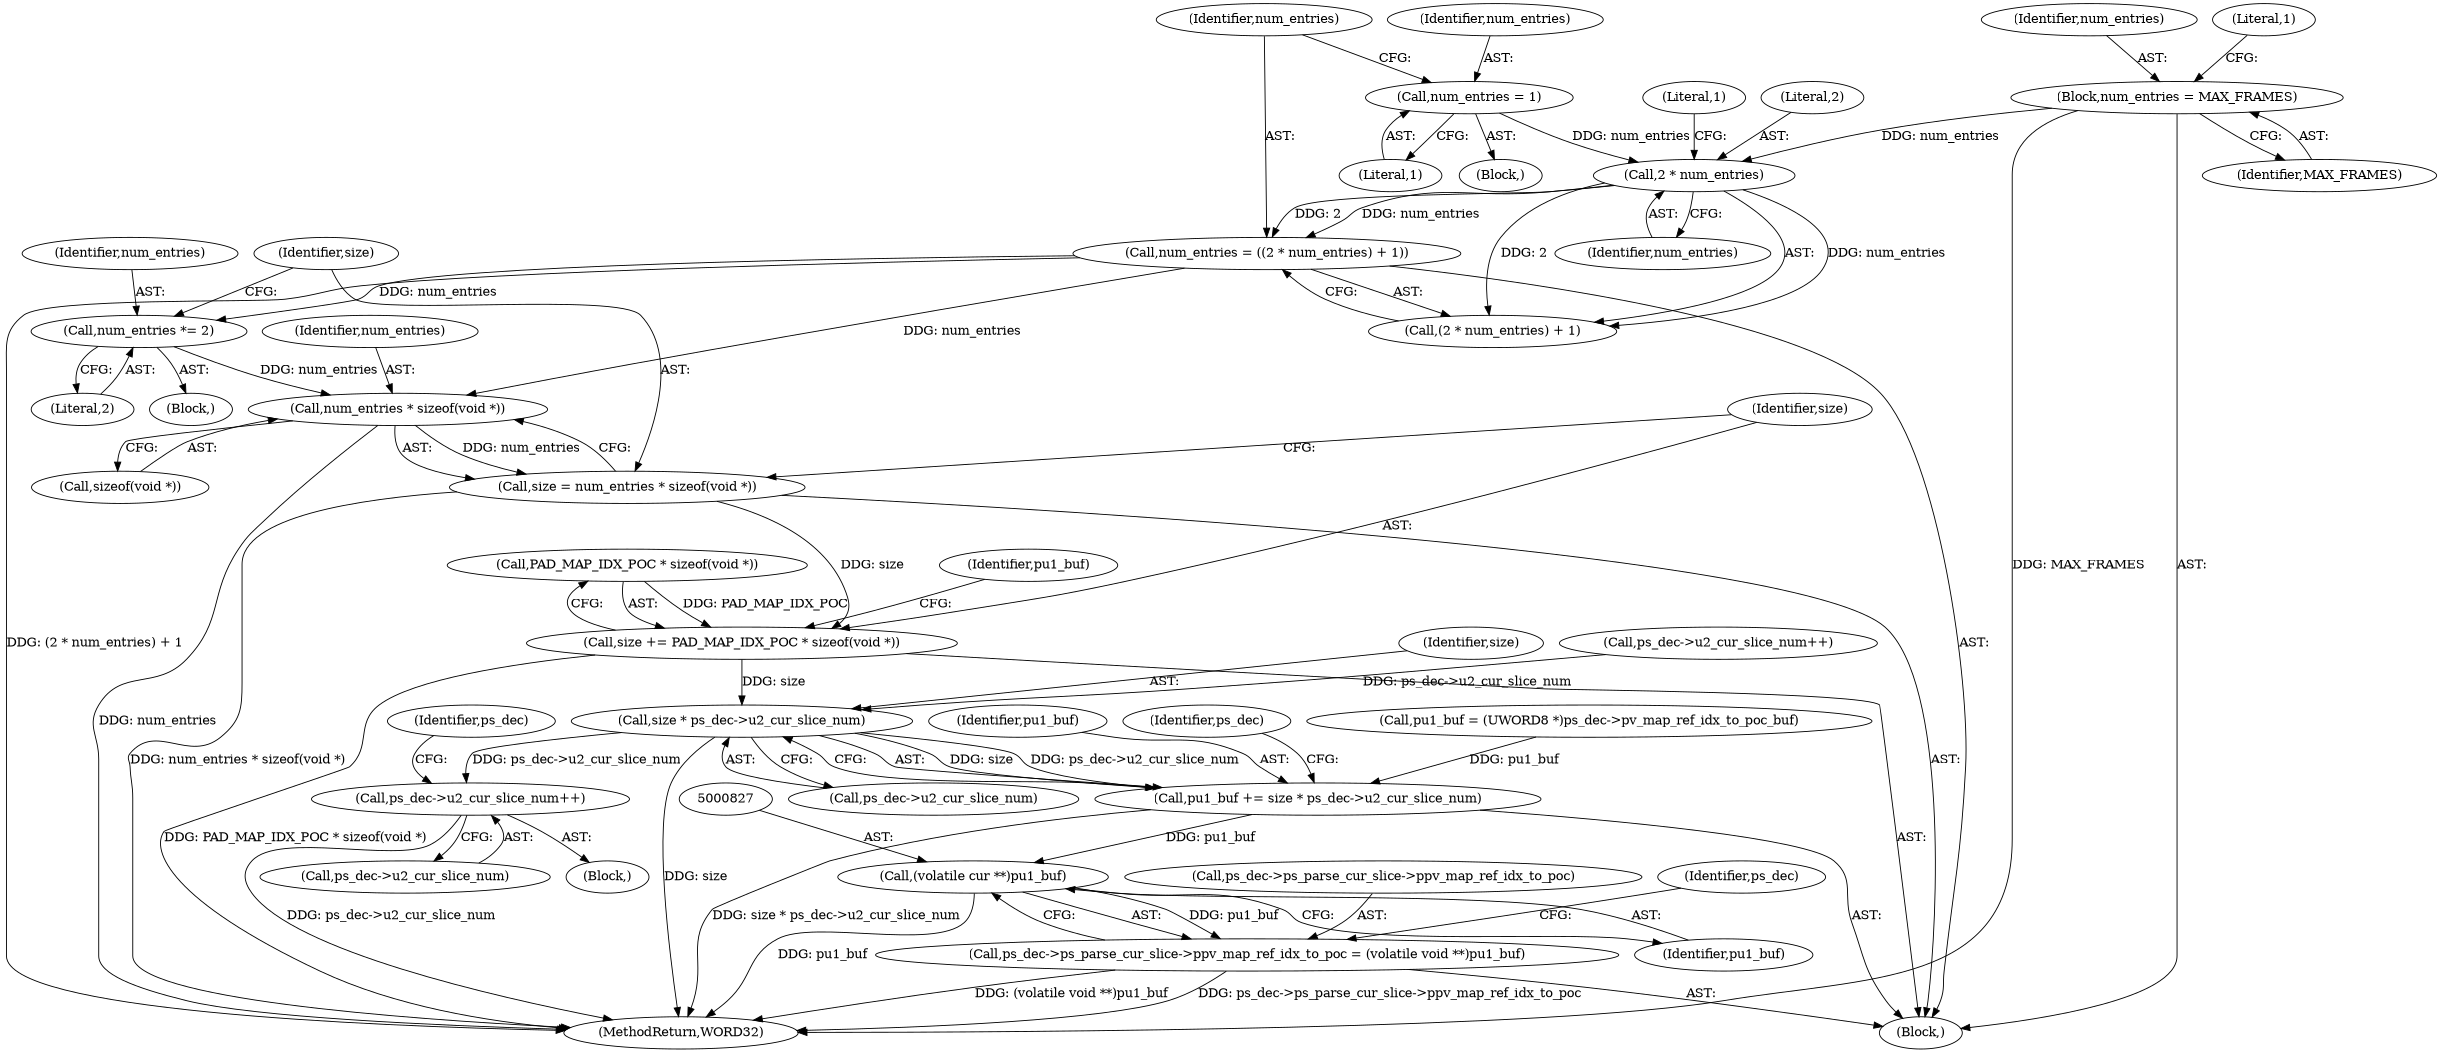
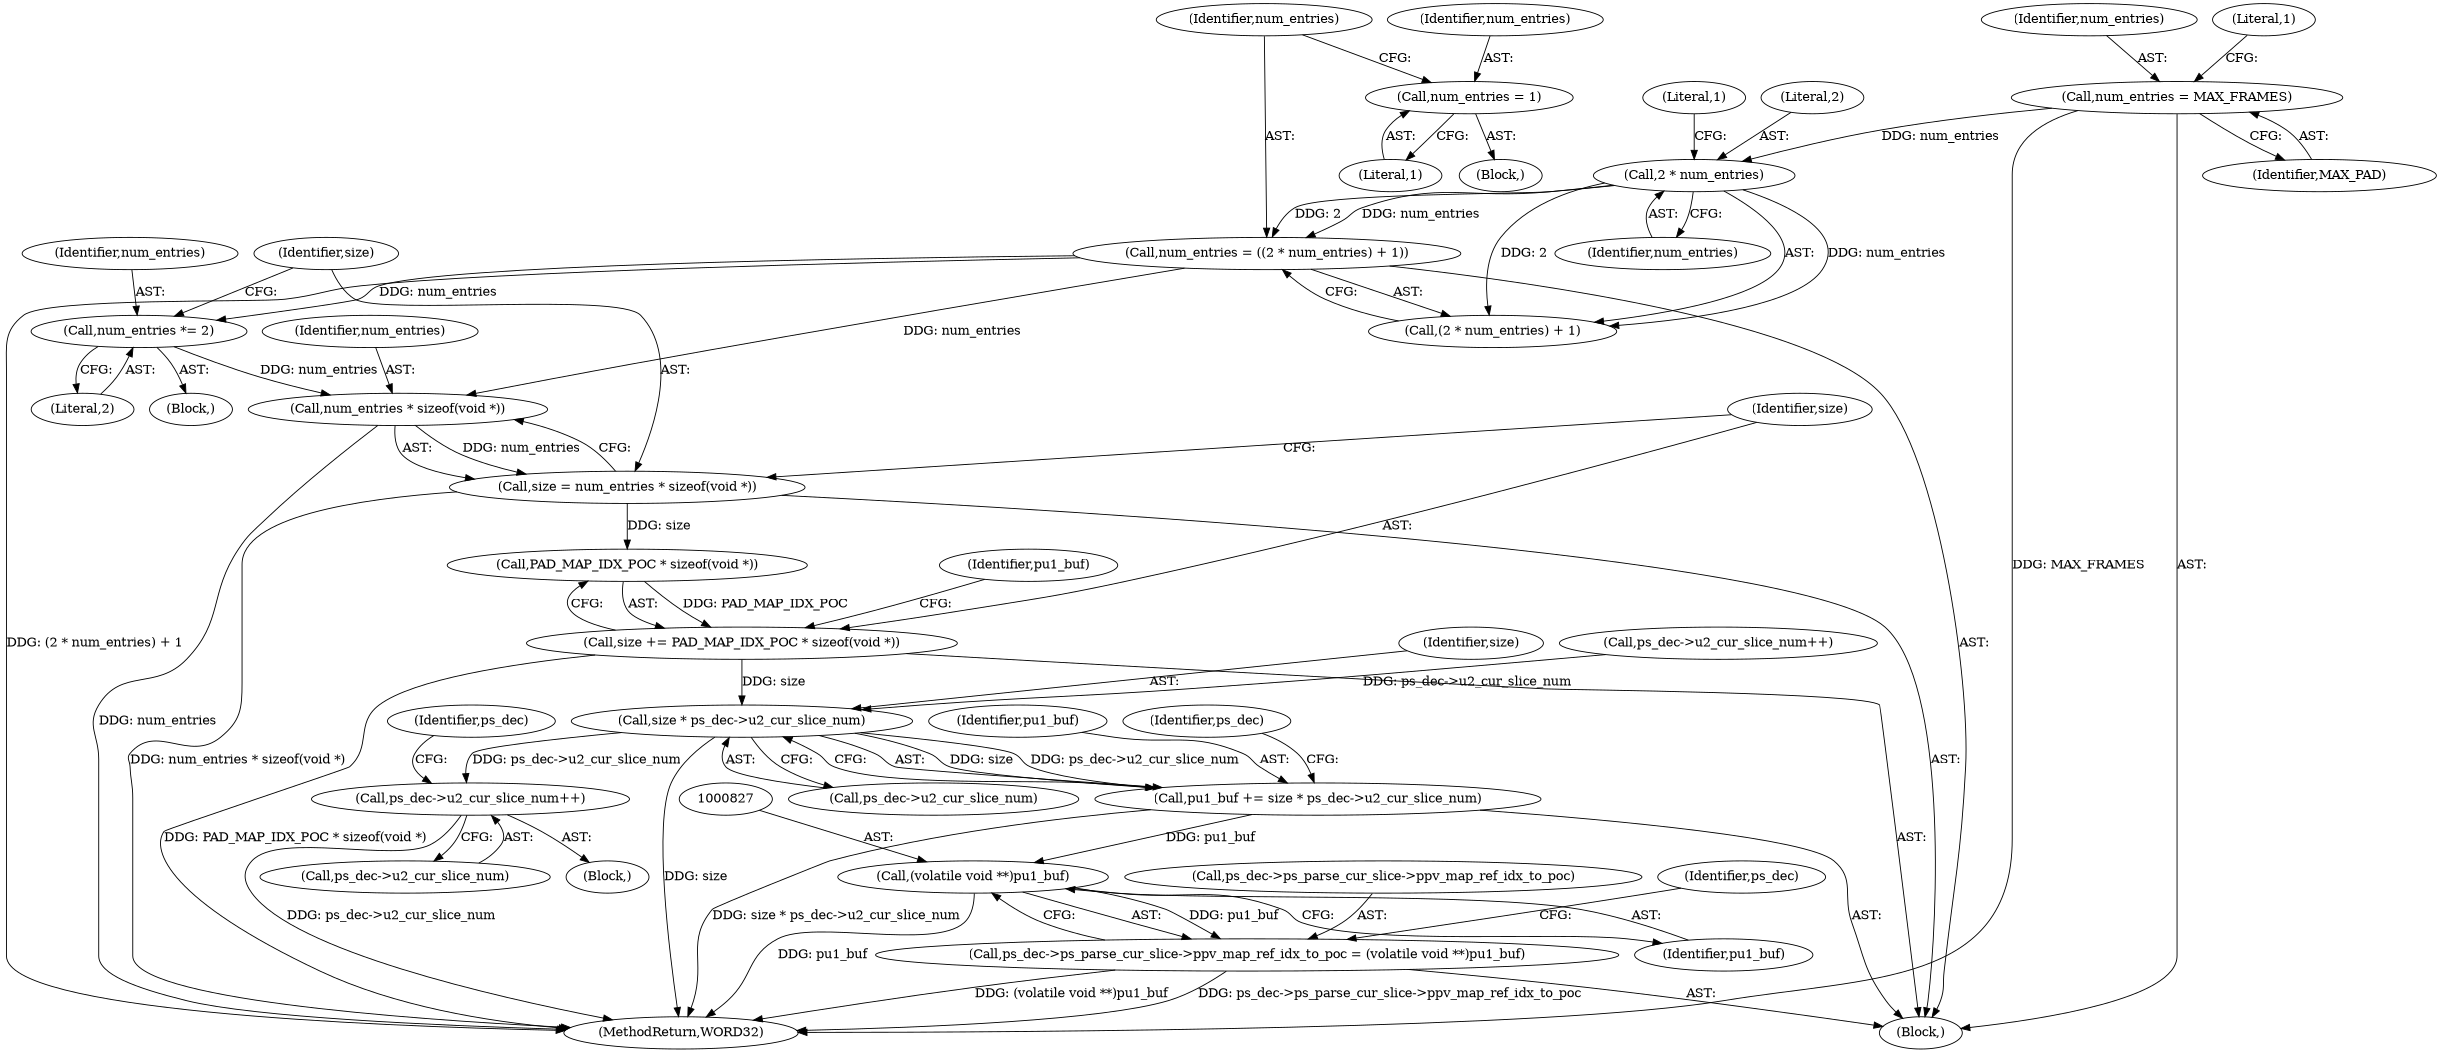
  digraph {
    n1 [label="(Call,num_entries * sizeof(void *))"]
    n2 [label="(Call,size = num_entries * sizeof(void *))"]
    n3 [label="(MethodReturn,WORD32)"]
-   n4 [label="(Call,sizeof(void *))"]
    n5 [label="(Block,)"]
    n6 [label="(Call,size += PAD_MAP_IDX_POC * sizeof(void *))"]
    n7 [label="(Call,num_entries *= 2)"]
    n8 [label="(Literal,2)"]
    n9 [label="(Block,)"]
    n10 [label="(Call,num_entries = ((2 * num_entries) + 1))"]
    n11 [label="(Call,(2 * num_entries) + 1)"]
    n12 [label="(Call,2 * num_entries)"]
    n13 [label="(Identifier,num_entries)"]
    n14 [label="(Call,num_entries = 1)"]
    n15 [label="(Literal,1)"]
    n16 [label="(Block,)"]
-   n17 [label="(Block,num_entries = MAX_FRAMES)"]
-   n18 [label="(Identifier,MAX_FRAMES)"]
+   n17 [label="(Call,num_entries = MAX_FRAMES)"]
+   n18 [label="(Identifier,MAX_PAD)"]
    n19 [label="(Call,size * ps_dec->u2_cur_slice_num)"]
    n20 [label="(Call,PAD_MAP_IDX_POC * sizeof(void *))"]
    n21 [label="(Call,pu1_buf += size * ps_dec->u2_cur_slice_num)"]
    n22 [label="(Call,ps_dec->u2_cur_slice_num++)"]
    n23 [label="(Call,ps_dec->u2_cur_slice_num)"]
-   n24 [label="(Call,(volatile cur **)pu1_buf)"]
+   n24 [label="(Call,(volatile void **)pu1_buf)"]
    n25 [label="(Block,)"]
    n26 [label="(Call,ps_dec->u2_cur_slice_num)"]
    n27 [label="(Call,ps_dec->ps_parse_cur_slice->ppv_map_ref_idx_to_poc = (volatile void **)pu1_buf)"]
    n28 [label="(Identifier,pu1_buf)"]
    n29 [label="(Literal,1)"]
    n30 [label="(Literal,1)"]
    n31 [label="(Literal,2)"]
    n32 [label="(Identifier,ps_dec)"]
    n33 [label="(Identifier,num_entries)"]
    n34 [label="(Identifier,pu1_buf)"]
    n35 [label="(Identifier,size)"]
    n36 [label="(Identifier,num_entries)"]
    n37 [label="(Call,ps_dec->u2_cur_slice_num++)"]
-   n38 [label="(Call,pu1_buf = (UWORD8 *)ps_dec->pv_map_ref_idx_to_poc_buf)"]
    n39 [label="(Identifier,pu1_buf)"]
    n40 [label="(Identifier,ps_dec)"]
    n41 [label="(Identifier,ps_dec)"]
    n42 [label="(Identifier,num_entries)"]
    n43 [label="(Identifier,num_entries)"]
    n44 [label="(Call,ps_dec->ps_parse_cur_slice->ppv_map_ref_idx_to_poc)"]
    n45 [label="(Identifier,size)"]
    n46 [label="(Identifier,size)"]
    n47 [label="(Identifier,num_entries)"]
-   1000827 [label=5000827]
+   1000827
    n1 -> n2 [label="AST: "]
    n1 -> n2 [label="DDG: num_entries"]
    n1 -> n3 [label="DDG: num_entries"]
-   n1 -> n4 [label="CFG: "]
    n2 -> n1 [label="CFG: "]
    n2 -> n3 [label="DDG: num_entries * sizeof(void *)"]
    n2 -> n5 [label="AST: "]
-   n2 -> n6 [label="DDG: size"]
-   n4 -> n1 [label="AST: "]
+   n2 -> n20 [label="DDG: size"]
    n6 -> n3 [label="DDG: PAD_MAP_IDX_POC * sizeof(void *)"]
    n6 -> n5 [label="AST: "]
    n6 -> n19 [label="DDG: size"]
    n6 -> n20 [label="CFG: "]
    n7 -> n1 [label="DDG: num_entries"]
    n7 -> n8 [label="CFG: "]
    n7 -> n9 [label="AST: "]
    n8 -> n7 [label="AST: "]
    n10 -> n1 [label="DDG: num_entries"]
    n10 -> n3 [label="DDG: (2 * num_entries) + 1"]
    n10 -> n5 [label="AST: "]
    n10 -> n7 [label="DDG: num_entries"]
    n10 -> n11 [label="AST: "]
    n11 -> n10 [label="CFG: "]
    n12 -> n10 [label="DDG: 2"]
    n12 -> n10 [label="DDG: num_entries"]
    n12 -> n11 [label="AST: "]
    n12 -> n11 [label="DDG: 2"]
    n12 -> n11 [label="DDG: num_entries"]
    n12 -> n13 [label="CFG: "]
    n13 -> n12 [label="AST: "]
-   n14 -> n12 [label="DDG: num_entries"]
    n14 -> n15 [label="CFG: "]
    n14 -> n16 [label="AST: "]
    n15 -> n14 [label="AST: "]
    n17 -> n3 [label="DDG: MAX_FRAMES"]
    n17 -> n5 [label="AST: "]
    n17 -> n12 [label="DDG: num_entries"]
    n17 -> n18 [label="CFG: "]
    n18 -> n17 [label="AST: "]
    n19 -> n3 [label="DDG: size"]
    n19 -> n21 [label="AST: "]
    n19 -> n21 [label="DDG: size"]
    n19 -> n21 [label="DDG: ps_dec->u2_cur_slice_num"]
    n19 -> n22 [label="DDG: ps_dec->u2_cur_slice_num"]
    n19 -> n23 [label="CFG: "]
    n20 -> n6 [label="AST: "]
    n20 -> n6 [label="DDG: PAD_MAP_IDX_POC"]
    n21 -> n3 [label="DDG: size * ps_dec->u2_cur_slice_num"]
    n21 -> n5 [label="AST: "]
    n21 -> n19 [label="CFG: "]
    n21 -> n24 [label="DDG: pu1_buf"]
    n22 -> n3 [label="DDG: ps_dec->u2_cur_slice_num"]
    n22 -> n25 [label="AST: "]
    n22 -> n26 [label="CFG: "]
    n23 -> n19 [label="AST: "]
    n24 -> n3 [label="DDG: pu1_buf"]
    n24 -> n27 [label="AST: "]
    n24 -> n27 [label="DDG: pu1_buf"]
    n24 -> n28 [label="CFG: "]
    n26 -> n22 [label="AST: "]
    n27 -> n3 [label="DDG: (volatile void **)pu1_buf"]
    n27 -> n3 [label="DDG: ps_dec->ps_parse_cur_slice->ppv_map_ref_idx_to_poc"]
    n27 -> n5 [label="AST: "]
    n27 -> n24 [label="CFG: "]
    n28 -> n24 [label="AST: "]
    n29 -> n17 [label="CFG: "]
    n30 -> n12 [label="CFG: "]
    n31 -> n12 [label="AST: "]
    n32 -> n27 [label="CFG: "]
    n33 -> n1 [label="AST: "]
    n34 -> n6 [label="CFG: "]
    n35 -> n2 [label="CFG: "]
    n35 -> n6 [label="AST: "]
    n36 -> n17 [label="AST: "]
    n37 -> n19 [label="DDG: ps_dec->u2_cur_slice_num"]
-   n38 -> n21 [label="DDG: pu1_buf"]
    n39 -> n21 [label="AST: "]
    n40 -> n22 [label="CFG: "]
    n41 -> n21 [label="CFG: "]
    n42 -> n7 [label="AST: "]
    n43 -> n14 [label="AST: "]
    n44 -> n27 [label="AST: "]
    n45 -> n2 [label="AST: "]
    n45 -> n7 [label="CFG: "]
    n46 -> n19 [label="AST: "]
    n47 -> n10 [label="AST: "]
    n47 -> n14 [label="CFG: "]
    1000827 -> n24 [label="AST: "]
  }
